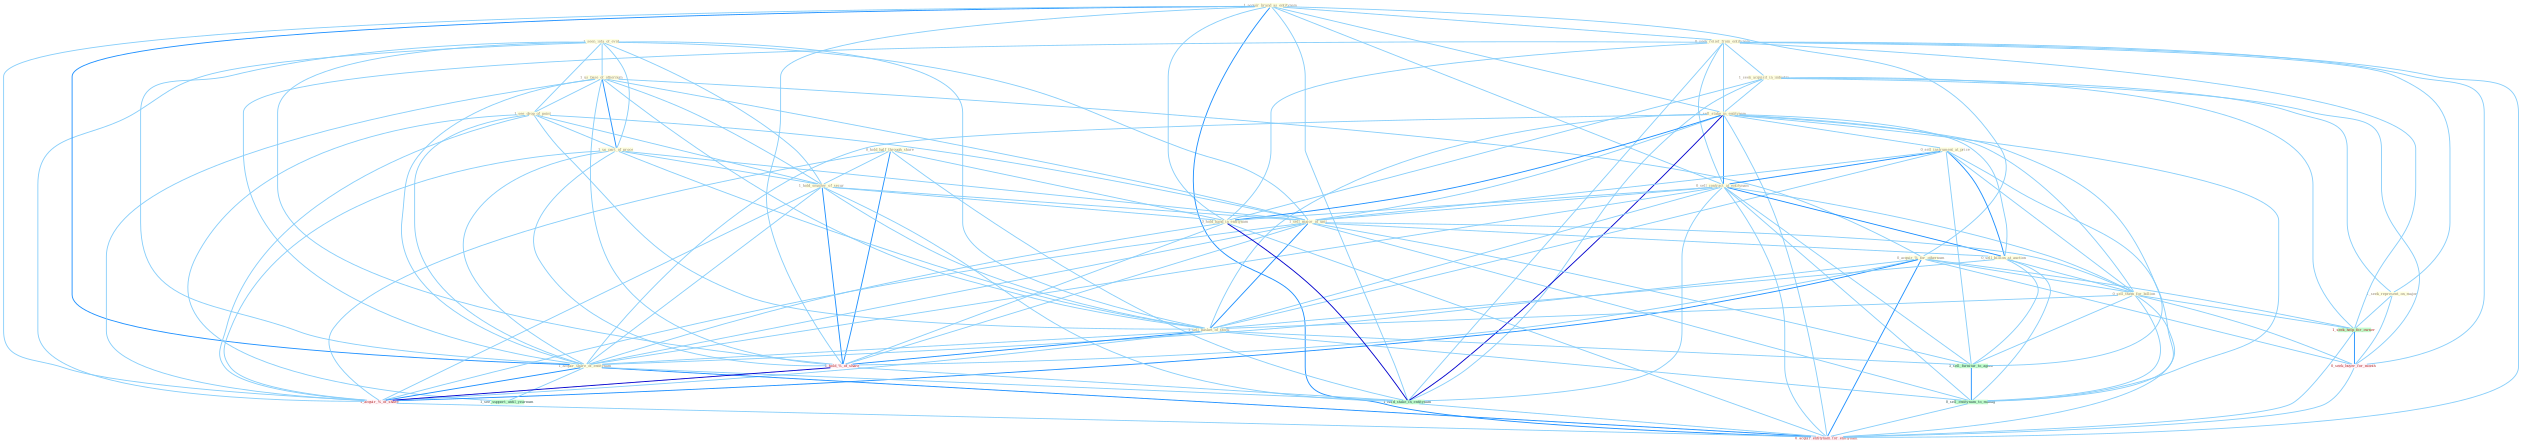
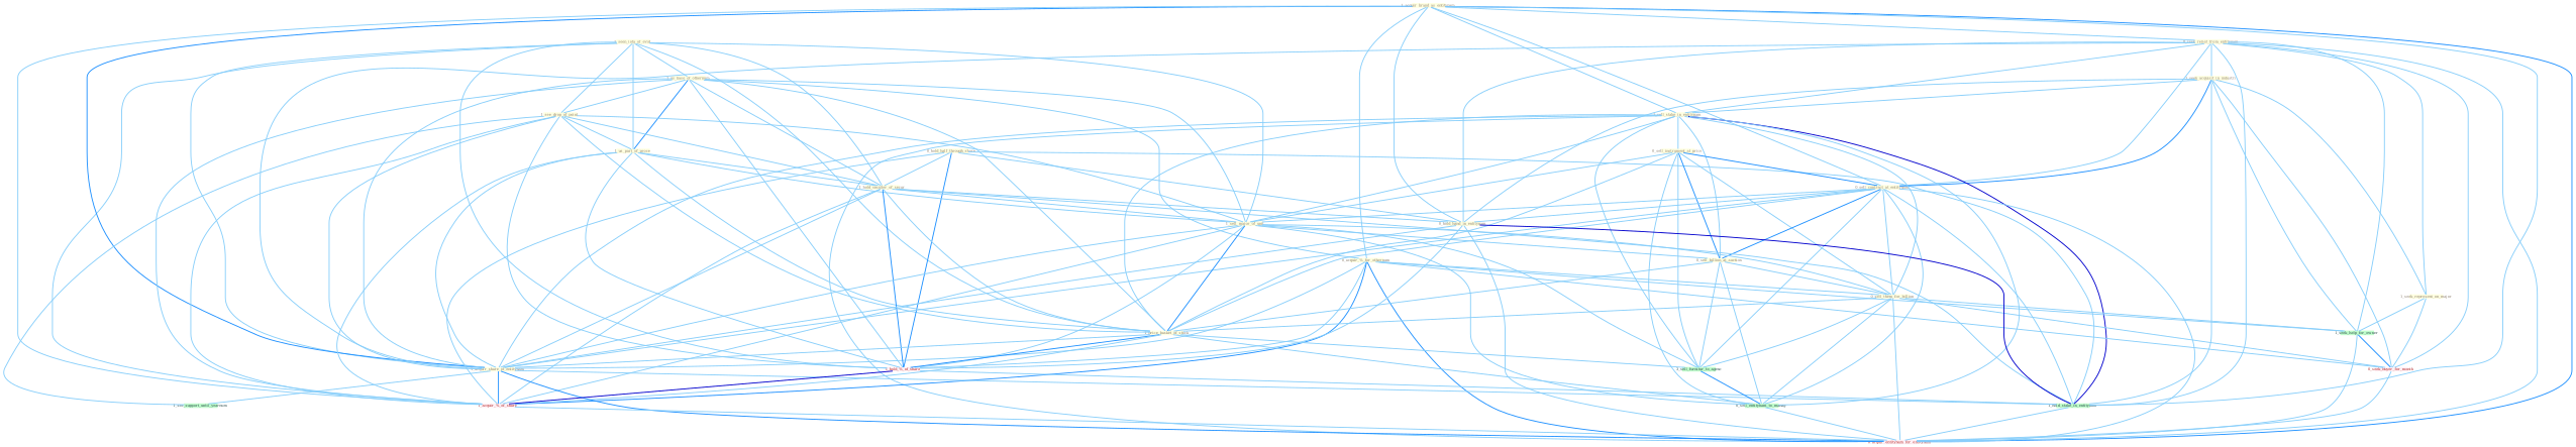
  graph {
    node [color="#ffffe0" fixedsize=true fontcolor="#8b7d6b" fontsize=4 shape=polygon style=filled]
    edge [color="#87cefa" w=1]
    "1_seen_iota_of_evid " [height=.06 width=.5]
    "1_acquir_brand_as_entitynam " [height=.06 width=.5]
    "0_seek_relief_from_entitynam " [height=.06 width=.5]
    "1_us_base_of_othernum " [height=.06 width=.5]
    "1_see_drop_of_point " [height=.06 width=.5]
    "0_hold_half_through_share " [height=.06 width=.5]
    "1_seek_acquisit_in_industri " [height=.06 width=.5]
    n8 [height=.06 label="1_seek_represent_on_major" width=.5]
    "1_sell_stake_in_entitynam " [height=.06 width=.5]
    "0_sell_instrument_at_price " [height=.06 width=.5]
    "0_sell_contract_at_entitynam " [height=.06 width=.5]
    "1_us_part_of_proce " [height=.06 width=.5]
    "0_acquir_%_for_othernum " [height=.06 width=.5]
    "1_hold_smatter_of_secur " [height=.06 width=.5]
    "1_sell_major_of_unit " [height=.06 width=.5]
    "0_sell_billion_at_auction " [height=.06 width=.5]
    "0_sell_them_for_billion " [height=.06 width=.5]
-   "1_sell_basket_of_stock " [height=.06 width=.5]
+   "1_sell_basket_of_stock " [height=.06 width=.5 label="1_price_basket_of_stock"]
    "0_hold_hand_in_entitynam " [height=.06 width=.5]
    "1_acquir_share_of_entitynam " [height=.06 width=.5]
    "1_hold_%_of_share " [color="#fff0f5" fontcolor="#b22222" height=.06 width=.5]
    "0_seek_buyer_for_month " [color="#fff0f5" fontcolor="#b22222" height=.06 width=.5]
    "1_acquir_%_of_share " [color="#fff0f5" fontcolor="#b22222" height=.06 width=.5]
    "0_acquir_entitynam_for_entitynam " [color="#fff0f5" fontcolor="#b22222" height=.06 width=.5]
    "1_hold_stake_in_entitynam " [color="#BDFCC9" fontcolor="#2f4f4f" height=.06 width=.5]
-   "1_seek_help_for_owner " [color="#BDFCC9" fontcolor="#b22222" height=.06 width=.5]
+   "1_seek_help_for_owner " [color="#BDFCC9" fontcolor="#2f4f4f" height=.06 width=.5]
    "1_see_support_until_yearnum " [color="#BDFCC9" fontcolor="#2f4f4f" height=.06 width=.5]
    n28 [color="#BDFCC9" fontcolor="#2f4f4f" height=.06 label="3_sell_furnitur_to_agenc" width=.5]
    "0_sell_entitynam_to_manag " [color="#BDFCC9" fontcolor="#2f4f4f" height=.06 width=.5]
    subgraph sub_1 {
      "1_seen_iota_of_evid "
      "1_acquir_brand_as_entitynam "
      "0_seek_relief_from_entitynam "
      "1_us_base_of_othernum "
      "1_see_drop_of_point "
      "0_hold_half_through_share "
      "1_seek_acquisit_in_industri "
      n8
      "1_sell_stake_in_entitynam "
      "0_sell_instrument_at_price "
      "0_sell_contract_at_entitynam "
      "1_us_part_of_proce "
      "0_acquir_%_for_othernum "
      "1_hold_smatter_of_secur "
      "1_sell_major_of_unit "
      "0_sell_billion_at_auction "
      "0_sell_them_for_billion "
      "1_sell_basket_of_stock "
      "0_hold_hand_in_entitynam "
      "1_acquir_share_of_entitynam "
    }
    subgraph sub_2 {
      "1_hold_%_of_share "
      "0_seek_buyer_for_month "
      "1_acquir_%_of_share "
      "0_acquir_entitynam_for_entitynam "
    }
    "1_seen_iota_of_evid " -- "1_us_base_of_othernum "
    "1_seen_iota_of_evid " -- "1_see_drop_of_point "
    "1_seen_iota_of_evid " -- "1_us_part_of_proce "
    "1_seen_iota_of_evid " -- "1_hold_smatter_of_secur "
    "1_seen_iota_of_evid " -- "1_sell_major_of_unit "
    "1_seen_iota_of_evid " -- "1_sell_basket_of_stock "
    "1_seen_iota_of_evid " -- "1_acquir_share_of_entitynam "
    "1_seen_iota_of_evid " -- "1_hold_%_of_share "
    "1_seen_iota_of_evid " -- "1_acquir_%_of_share "
    "1_acquir_brand_as_entitynam " -- "0_seek_relief_from_entitynam "
    "1_acquir_brand_as_entitynam " -- "1_sell_stake_in_entitynam "
    "1_acquir_brand_as_entitynam " -- "0_sell_contract_at_entitynam "
    "1_acquir_brand_as_entitynam " -- "0_acquir_%_for_othernum "
    "1_acquir_brand_as_entitynam " -- "0_hold_hand_in_entitynam "
    "1_acquir_brand_as_entitynam " -- "1_acquir_share_of_entitynam " [color="#1e90ff" w=2]
    "1_acquir_brand_as_entitynam " -- "1_acquir_%_of_share "
    "1_acquir_brand_as_entitynam " -- "0_acquir_entitynam_for_entitynam " [color="#1e90ff" w=2]
    "1_acquir_brand_as_entitynam " -- "1_hold_stake_in_entitynam "
    "0_seek_relief_from_entitynam " -- "1_seek_acquisit_in_industri "
    "0_seek_relief_from_entitynam " -- n8
    "0_seek_relief_from_entitynam " -- "1_sell_stake_in_entitynam "
    "0_seek_relief_from_entitynam " -- "0_sell_contract_at_entitynam "
    "0_seek_relief_from_entitynam " -- "0_hold_hand_in_entitynam "
    "0_seek_relief_from_entitynam " -- "1_acquir_share_of_entitynam "
    "0_seek_relief_from_entitynam " -- "0_seek_buyer_for_month "
    "0_seek_relief_from_entitynam " -- "0_acquir_entitynam_for_entitynam "
    "0_seek_relief_from_entitynam " -- "1_hold_stake_in_entitynam "
    "0_seek_relief_from_entitynam " -- "1_seek_help_for_owner "
    "1_us_base_of_othernum " -- "1_see_drop_of_point "
    "1_us_base_of_othernum " -- "1_us_part_of_proce " [color="#1e90ff" w=2]
    "1_us_base_of_othernum " -- "0_acquir_%_for_othernum "
    "1_us_base_of_othernum " -- "1_hold_smatter_of_secur "
    "1_us_base_of_othernum " -- "1_sell_major_of_unit "
    "1_us_base_of_othernum " -- "1_sell_basket_of_stock "
    "1_us_base_of_othernum " -- "1_acquir_share_of_entitynam "
    "1_us_base_of_othernum " -- "1_hold_%_of_share "
    "1_us_base_of_othernum " -- "1_acquir_%_of_share "
    "1_see_drop_of_point " -- "1_us_part_of_proce "
    "1_see_drop_of_point " -- "1_hold_smatter_of_secur "
    "1_see_drop_of_point " -- "1_sell_major_of_unit "
    "1_see_drop_of_point " -- "1_sell_basket_of_stock "
    "1_see_drop_of_point " -- "1_acquir_share_of_entitynam "
-   "1_acquir_brand_as_entitynam " -- "1_hold_%_of_share "
+   "1_see_drop_of_point " -- "1_hold_%_of_share "
    "1_see_drop_of_point " -- "1_acquir_%_of_share "
    "1_see_drop_of_point " -- "1_see_support_until_yearnum "
    "0_hold_half_through_share " -- "1_hold_smatter_of_secur "
    "0_hold_half_through_share " -- "0_hold_hand_in_entitynam "
    "0_hold_half_through_share " -- "1_hold_%_of_share " [color="#1e90ff" w=2]
    "0_hold_half_through_share " -- "1_acquir_%_of_share "
    "0_hold_half_through_share " -- "1_hold_stake_in_entitynam "
    "1_seek_acquisit_in_industri " -- n8
    "1_seek_acquisit_in_industri " -- "1_sell_stake_in_entitynam "
    "1_seek_acquisit_in_industri " -- "0_hold_hand_in_entitynam "
    "1_seek_acquisit_in_industri " -- "0_seek_buyer_for_month "
    "1_seek_acquisit_in_industri " -- "1_hold_stake_in_entitynam "
    "1_seek_acquisit_in_industri " -- "1_seek_help_for_owner "
    n8 -- "0_seek_buyer_for_month "
    n8 -- "1_seek_help_for_owner "
    "1_sell_stake_in_entitynam " -- "0_sell_instrument_at_price "
-   "1_sell_stake_in_entitynam " -- "0_sell_contract_at_entitynam " [color="#1e90ff" w=2]
+   "1_seek_acquisit_in_industri " -- "0_sell_contract_at_entitynam " [color="#1e90ff" w=2]
    "1_sell_stake_in_entitynam " -- "1_sell_major_of_unit "
    "1_sell_stake_in_entitynam " -- "0_sell_billion_at_auction "
    "1_sell_stake_in_entitynam " -- "0_sell_them_for_billion "
    "1_sell_stake_in_entitynam " -- "1_sell_basket_of_stock "
-   "1_sell_stake_in_entitynam " -- "0_hold_hand_in_entitynam " [color="#1e90ff" w=2]
    "1_sell_stake_in_entitynam " -- "1_acquir_share_of_entitynam "
    "1_sell_stake_in_entitynam " -- "0_acquir_entitynam_for_entitynam "
    "1_sell_stake_in_entitynam " -- "1_hold_stake_in_entitynam " [color="#0000cd" w=3]
    "1_sell_stake_in_entitynam " -- n28
    "1_sell_stake_in_entitynam " -- "0_sell_entitynam_to_manag "
    "0_sell_instrument_at_price " -- "0_sell_contract_at_entitynam " [color="#1e90ff" w=2]
    "0_sell_instrument_at_price " -- "1_sell_major_of_unit "
    "0_sell_instrument_at_price " -- "0_sell_billion_at_auction " [color="#1e90ff" w=2]
    "0_sell_instrument_at_price " -- "0_sell_them_for_billion "
    "0_sell_instrument_at_price " -- "1_sell_basket_of_stock "
    "0_sell_instrument_at_price " -- n28
    "0_sell_instrument_at_price " -- "0_sell_entitynam_to_manag "
    "0_sell_contract_at_entitynam " -- "1_sell_major_of_unit "
    "0_sell_contract_at_entitynam " -- "0_sell_billion_at_auction " [color="#1e90ff" w=2]
    "0_sell_contract_at_entitynam " -- "0_sell_them_for_billion "
    "0_sell_contract_at_entitynam " -- "1_sell_basket_of_stock "
    "0_sell_contract_at_entitynam " -- "0_hold_hand_in_entitynam "
    "0_sell_contract_at_entitynam " -- "1_acquir_share_of_entitynam "
    "0_sell_contract_at_entitynam " -- "0_acquir_entitynam_for_entitynam "
    "0_sell_contract_at_entitynam " -- "1_hold_stake_in_entitynam "
    "0_sell_contract_at_entitynam " -- n28
    "0_sell_contract_at_entitynam " -- "0_sell_entitynam_to_manag "
    "1_us_part_of_proce " -- "1_hold_smatter_of_secur "
    "1_us_part_of_proce " -- "1_sell_major_of_unit "
    "1_us_part_of_proce " -- "1_sell_basket_of_stock "
    "1_us_part_of_proce " -- "1_acquir_share_of_entitynam "
    "1_us_part_of_proce " -- "1_hold_%_of_share "
    "1_us_part_of_proce " -- "1_acquir_%_of_share "
    "0_acquir_%_for_othernum " -- "0_sell_them_for_billion "
    "0_acquir_%_for_othernum " -- "1_acquir_share_of_entitynam "
    "0_acquir_%_for_othernum " -- "1_hold_%_of_share "
    "0_acquir_%_for_othernum " -- "0_seek_buyer_for_month "
    "0_acquir_%_for_othernum " -- "1_acquir_%_of_share " [color="#1e90ff" w=2]
    "0_acquir_%_for_othernum " -- "0_acquir_entitynam_for_entitynam " [color="#1e90ff" w=2]
    "0_acquir_%_for_othernum " -- "1_seek_help_for_owner "
    "1_hold_smatter_of_secur " -- "1_sell_major_of_unit "
    "1_hold_smatter_of_secur " -- "1_sell_basket_of_stock "
    "1_hold_smatter_of_secur " -- "0_hold_hand_in_entitynam "
    "1_hold_smatter_of_secur " -- "1_acquir_share_of_entitynam "
    "1_hold_smatter_of_secur " -- "1_hold_%_of_share " [color="#1e90ff" w=2]
    "1_hold_smatter_of_secur " -- "1_acquir_%_of_share "
    "1_hold_smatter_of_secur " -- "1_hold_stake_in_entitynam "
    "1_sell_major_of_unit " -- "0_sell_billion_at_auction "
    "1_sell_major_of_unit " -- "0_sell_them_for_billion "
    "1_sell_major_of_unit " -- "1_sell_basket_of_stock " [color="#1e90ff" w=2]
    "1_sell_major_of_unit " -- "1_acquir_share_of_entitynam "
    "1_sell_major_of_unit " -- "1_hold_%_of_share "
    "1_sell_major_of_unit " -- "1_acquir_%_of_share "
    "1_sell_major_of_unit " -- n28
    "1_sell_major_of_unit " -- "0_sell_entitynam_to_manag "
    "0_sell_billion_at_auction " -- "0_sell_them_for_billion "
    "0_sell_billion_at_auction " -- "1_sell_basket_of_stock "
    "0_sell_billion_at_auction " -- n28
    "0_sell_billion_at_auction " -- "0_sell_entitynam_to_manag "
    "0_sell_them_for_billion " -- "1_sell_basket_of_stock "
    "0_sell_them_for_billion " -- "0_seek_buyer_for_month "
    "0_sell_them_for_billion " -- "0_acquir_entitynam_for_entitynam "
    "0_sell_them_for_billion " -- "1_seek_help_for_owner "
    "0_sell_them_for_billion " -- n28
    "0_sell_them_for_billion " -- "0_sell_entitynam_to_manag "
    "1_sell_basket_of_stock " -- "1_acquir_share_of_entitynam "
    "1_sell_basket_of_stock " -- "1_hold_%_of_share " [color="#1e90ff"]
    "1_sell_basket_of_stock " -- "1_acquir_%_of_share "
    "1_sell_basket_of_stock " -- n28
    "1_sell_basket_of_stock " -- "0_sell_entitynam_to_manag "
    "0_hold_hand_in_entitynam " -- "1_acquir_share_of_entitynam "
    "0_hold_hand_in_entitynam " -- "1_hold_%_of_share "
    "0_hold_hand_in_entitynam " -- "0_acquir_entitynam_for_entitynam "
    "0_hold_hand_in_entitynam " -- "1_hold_stake_in_entitynam " [color="#0000cd" w=3]
    "1_acquir_share_of_entitynam " -- "1_acquir_%_of_share " [color="#1e90ff" w=2]
    "1_acquir_share_of_entitynam " -- "0_acquir_entitynam_for_entitynam " [color="#1e90ff" w=2]
    "1_acquir_share_of_entitynam " -- "1_hold_stake_in_entitynam "
    "1_acquir_share_of_entitynam " -- "1_see_support_until_yearnum "
    "1_hold_%_of_share " -- "1_acquir_%_of_share " [color="#0000cd" w=3]
    "1_hold_%_of_share " -- "1_hold_stake_in_entitynam "
    "0_seek_buyer_for_month " -- "0_acquir_entitynam_for_entitynam "
    "1_acquir_%_of_share " -- "0_acquir_entitynam_for_entitynam "
    "1_hold_stake_in_entitynam " -- "0_acquir_entitynam_for_entitynam "
    "1_seek_help_for_owner " -- "0_seek_buyer_for_month " [color="#1e90ff" w=2]
    "1_seek_help_for_owner " -- "0_acquir_entitynam_for_entitynam "
    n28 -- "0_sell_entitynam_to_manag " [color="#1e90ff" w=2]
    "0_sell_entitynam_to_manag " -- "0_acquir_entitynam_for_entitynam "
  }
